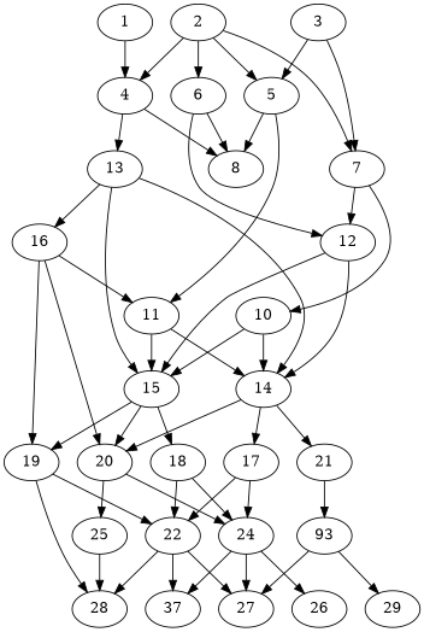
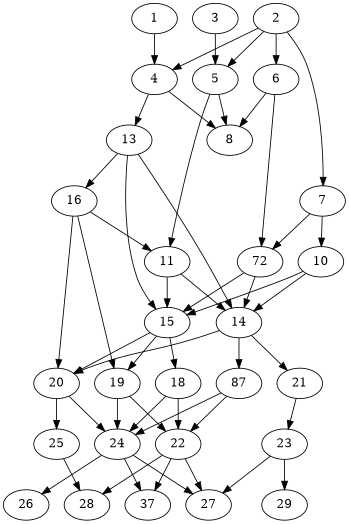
  digraph {
    node [alpha=0.02]
    1 [expect_size=39205888]
    4 [alpha=0.07 expect_size=14816256]
    8 [alpha=0.05 expect_size=48929792]
    13 [alpha=0.04 expect_size=13319168]
    14 [alpha=0.09 expect_size=34670592]
    15 [alpha=0.10 expect_size=50223104]
    16 [alpha=0.14 expect_size=42259456]
    2 [expect_size=12511232]
    5 [alpha=0.17 expect_size=8144896]
    6 [alpha=0.04 expect_size=22368256]
    7 [alpha=0.04 expect_size=37581824]
    11 [alpha=0.10 expect_size=51979264]
-   12 [alpha=0.07 expect_size=8968192]
+   12 [alpha=0.07 expect_size=8968192 label=72]
    10 [alpha=0.12 expect_size=8933376]
    3 [alpha=0.09 expect_size=21793792]
-   17 [alpha=0.17 expect_size=5368832]
+   17 [alpha=0.17 expect_size=5368832 label=87]
    20 [alpha=0.17 expect_size=41010176]
    21 [alpha=0.08 expect_size=22042624]
    18 [alpha=0.17 expect_size=15377408]
    19 [alpha=0.00 expect_size=28243968]
    22 [expect_size=44964864]
    24 [alpha=0.09 expect_size=24554496]
    25 [alpha=0.15 expect_size=46345216]
-   23 [alpha=0.03 expect_size=15368192 label=93]
+   23 [alpha=0.03 expect_size=15368192]
    27 [alpha=0.16 expect_size=8054784]
    28 [expect_size=48926720]
    n27 [alpha=0.16 expect_size=43281408 label=37]
    26 [alpha=0.09 expect_size=23089152]
    29 [alpha=0.08 expect_size=42238976]
    1 -> 4
    4 -> 8
    4 -> 13
    13 -> 14
    13 -> 15
    13 -> 16
    14 -> 17
    14 -> 20
    14 -> 21
    15 -> 20
    15 -> 18
    15 -> 19
    16 -> 11
    16 -> 20
    16 -> 19
    2 -> 4
    2 -> 5
    2 -> 6
    2 -> 7
    5 -> 8
    5 -> 11
    6 -> 8
    6 -> 12
    7 -> 12
    7 -> 10
    11 -> 14
    11 -> 15
    12 -> 14
    12 -> 15
    10 -> 14
    10 -> 15
    3 -> 5
-   3 -> 7
    17 -> 22
    17 -> 24
    20 -> 24
    20 -> 25
    21 -> 23
    18 -> 22
    18 -> 24
    19 -> 22
-   19 -> 28
+   19 -> 24
    22 -> 27
    22 -> 28
    22 -> n27
    24 -> 27
    24 -> n27
    24 -> 26
    25 -> 28
    23 -> 27
    23 -> 29
  }
